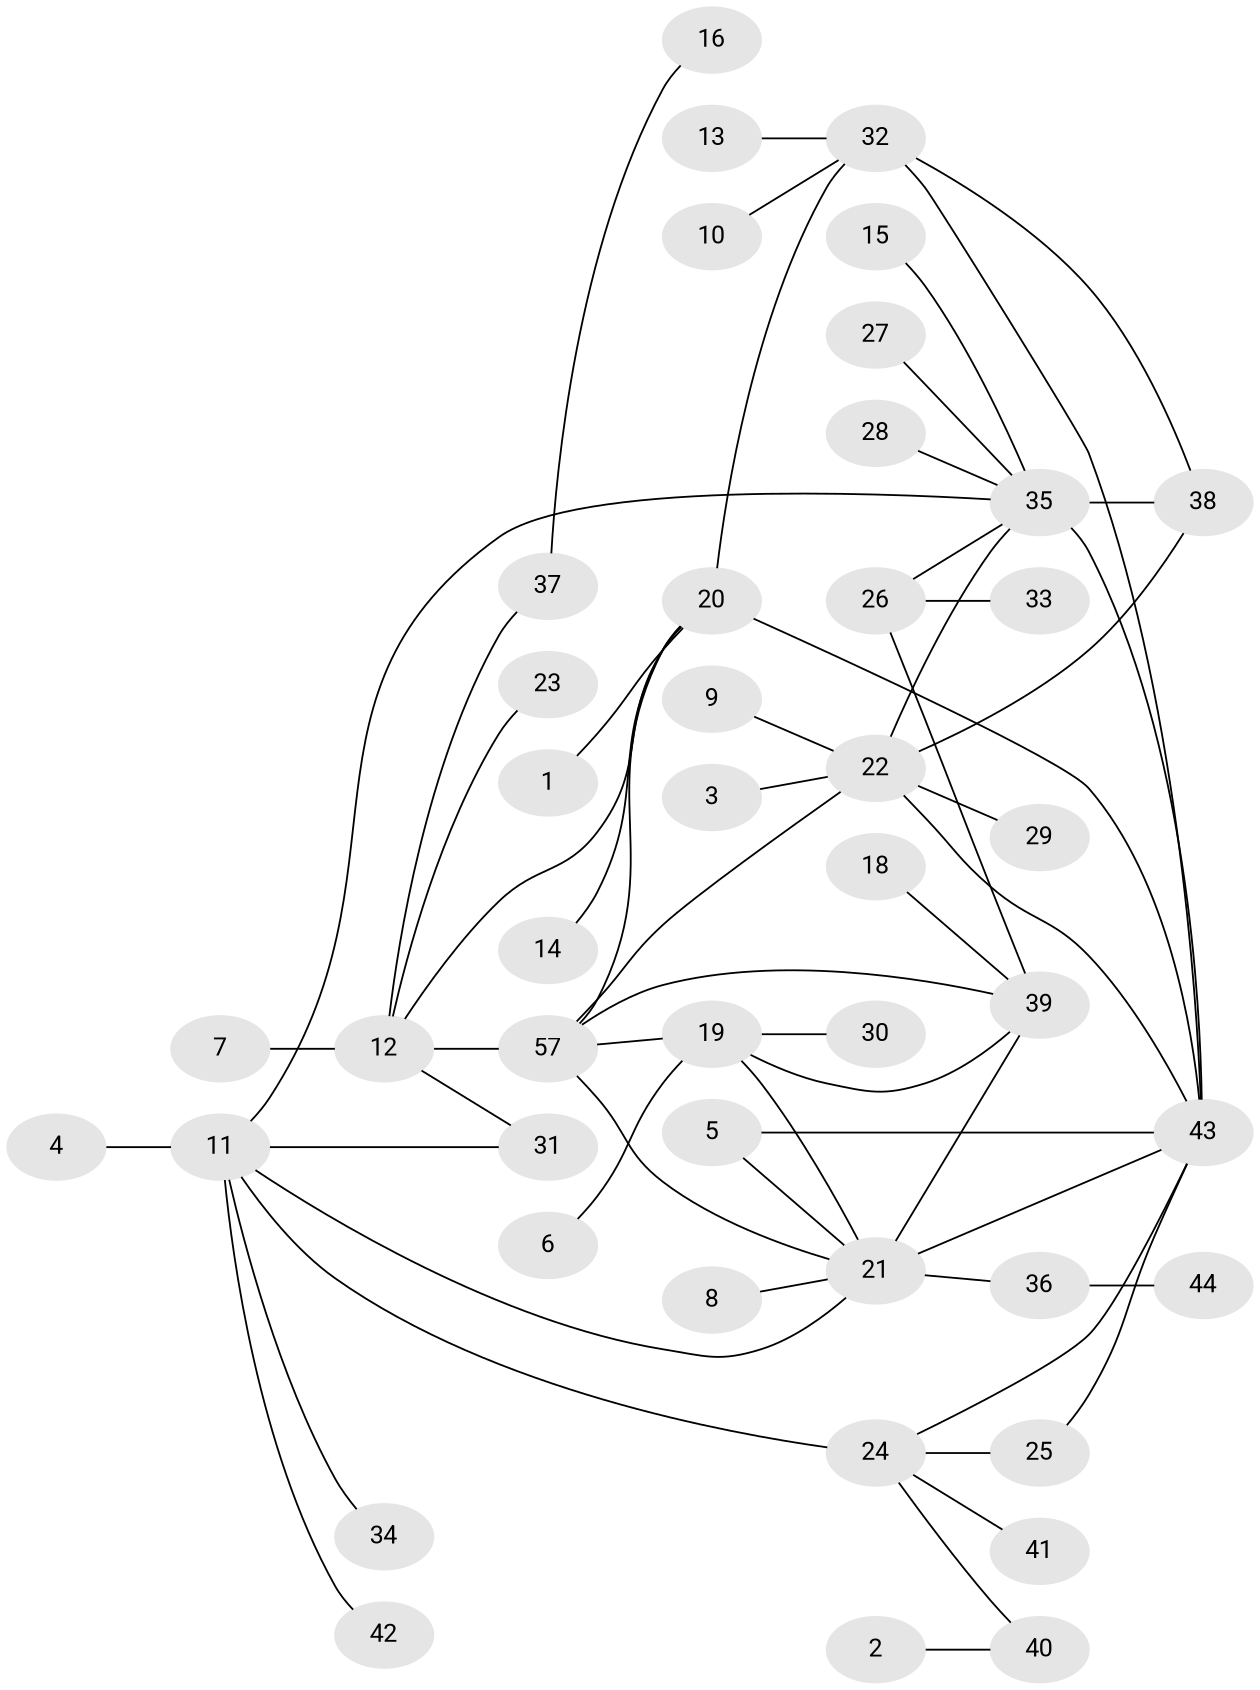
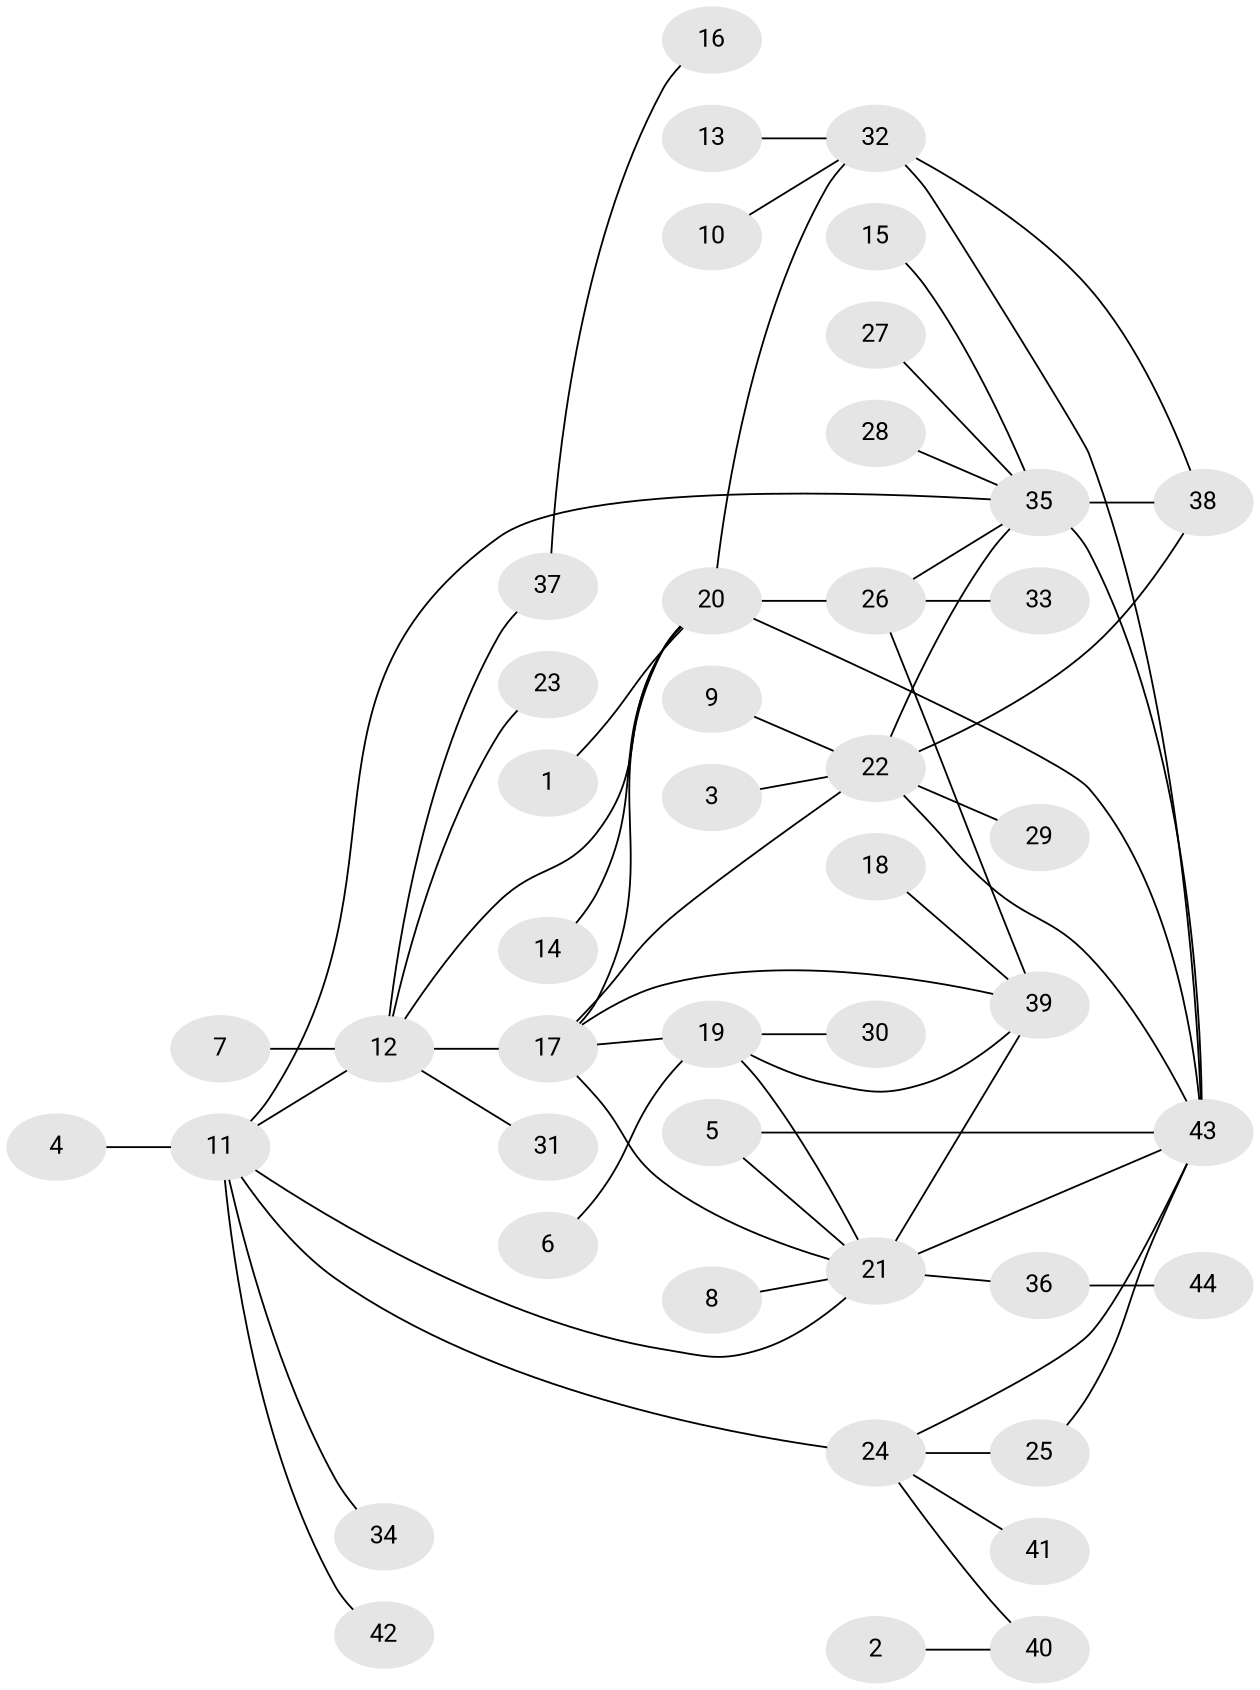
  graph {
    fontname=Roboto
    rankdir=LR
    node [color=gray90 fontname=Roboto style=filled]
    edge [fontname=Roboto weight=1.0]
    1
    20
    43
    32
    26
    2
    40
    3
    22
    35
    29
    38
    4
    11
    21
    12
    24
    34
    42
    5
    39
    36
    6
    19
    30
    7
-   17 [label=57]
+   17
    23
    31
    37
    8
    9
    10
    25
    41
    16
    13
    14
    15
    18
    33
    44
    27
    28
    1 -- 20
    20 -- 43
    20 -- 32 [weight=3.0]
+   20 -- 26
    32 -- 43
    32 -- 38
    26 -- 35
    26 -- 39
    26 -- 33
    2 -- 40
    3 -- 22
    22 -- 43
    22 -- 35 [weight=2.0]
    22 -- 29
    22 -- 38
    35 -- 43
    35 -- 38 [weight=2.0]
    4 -- 11
    11 -- 35
    11 -- 21
-   11 -- 31 [weight=3.0]
+   11 -- 12 [weight=3.0]
    11 -- 24
    11 -- 34
    11 -- 42
    21 -- 43
    21 -- 39
    21 -- 36
    12 -- 20
    12 -- 17
    12 -- 23
    12 -- 31
    12 -- 37
    24 -- 43 [weight=2.0]
    24 -- 40
    24 -- 25 [weight=2.0]
    24 -- 41
    5 -- 43
    5 -- 21
    36 -- 44
    6 -- 19
    19 -- 21
    19 -- 39
    19 -- 30
    7 -- 12
    17 -- 20
    17 -- 22
    17 -- 21
    17 -- 39
    17 -- 19
    37 -- 16
    8 -- 21
    9 -- 22
    10 -- 32
    25 -- 43
    13 -- 32
    14 -- 20
    15 -- 35
    18 -- 39
    27 -- 35
    28 -- 35
  }
